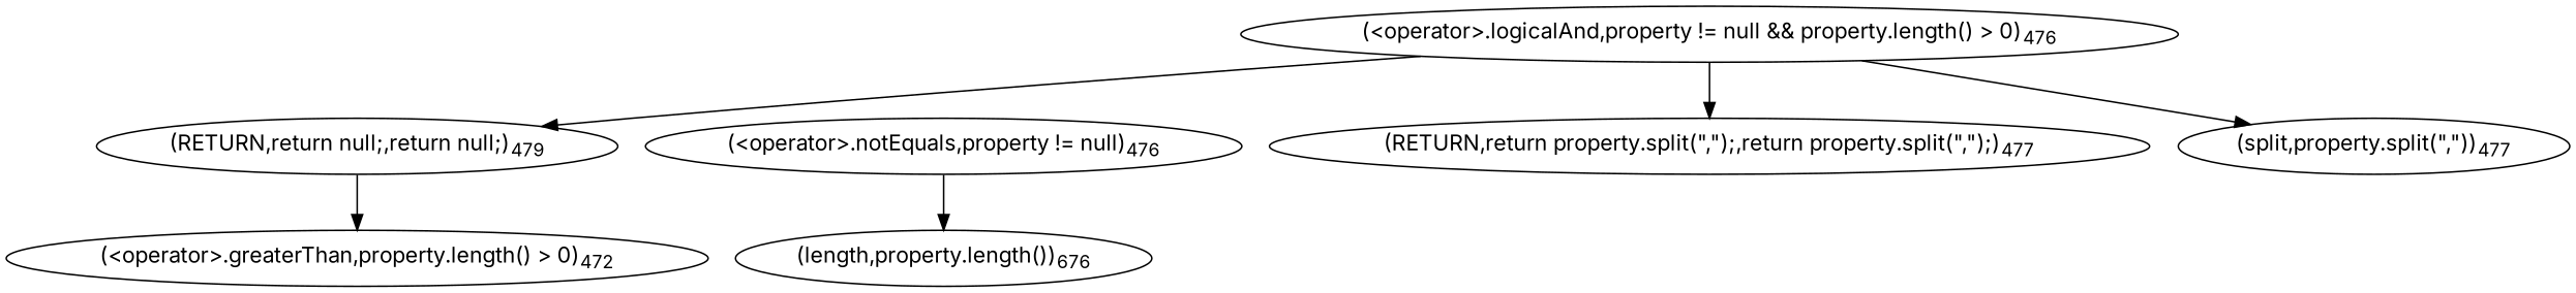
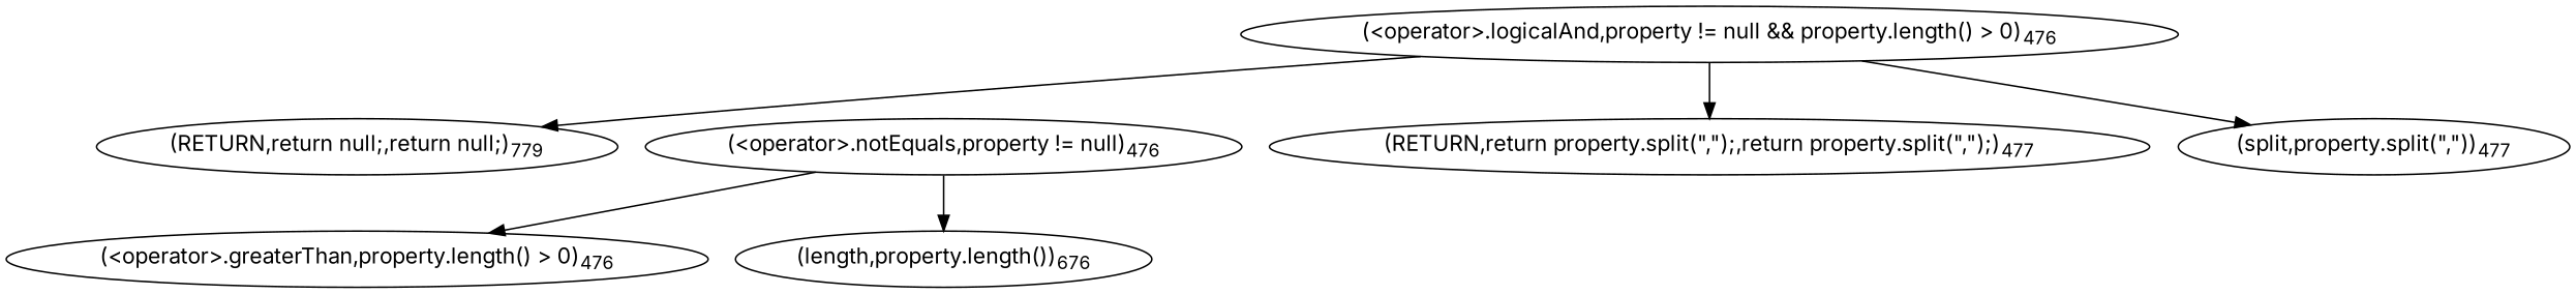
  digraph {
    fontname=Inter
    node [fontname=Inter]
    edge [fontname=Inter]
-   n1 [label=<(RETURN,return null;,return null;)<SUB>479</SUB>>]
+   n1 [label=<(RETURN,return null;,return null;)<SUB>779</SUB>>]
    n2 [label=<(&lt;operator&gt;.logicalAnd,property != null &amp;&amp; property.length() &gt; 0)<SUB>476</SUB>>]
    n3 [label=<(RETURN,return property.split(&quot;,&quot;);,return property.split(&quot;,&quot;);)<SUB>477</SUB>>]
    n4 [label=<(split,property.split(&quot;,&quot;))<SUB>477</SUB>>]
    n5 [label=<(&lt;operator&gt;.notEquals,property != null)<SUB>476</SUB>>]
-   n6 [label=<(&lt;operator&gt;.greaterThan,property.length() &gt; 0)<SUB>472</SUB>>]
+   n6 [label=<(&lt;operator&gt;.greaterThan,property.length() &gt; 0)<SUB>476</SUB>>]
    n7 [label=<(length,property.length())<SUB>676</SUB>>]
    n2 -> n1
    n2 -> n3
    n2 -> n4
-   n1 -> n6
+   n5 -> n6
    n5 -> n7
  }
